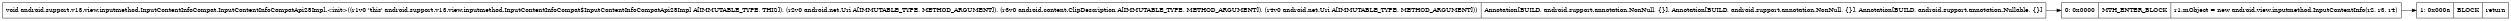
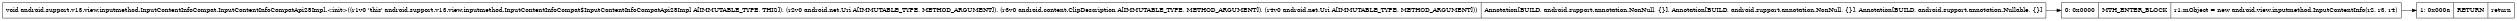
  digraph {
    rankdir=LR
    node [shape=record]
    n1 [label="{0\:\ 0x0000|MTH_ENTER_BLOCK\l|r1.mObject = new android.view.inputmethod.InputContentInfo(r2, r3, r4)\l}"]
-   n2 [label="{1\:\ 0x000a|BLOCK\l|return\l}"]
+   n2 [label="{1\:\ 0x000a|RETURN\l|return\l}"]
    n3 [label="{void android.support.v13.view.inputmethod.InputContentInfoCompat.InputContentInfoCompatApi25Impl.\<init\>((r1v0 'this' android.support.v13.view.inputmethod.InputContentInfoCompat$InputContentInfoCompatApi25Impl A[IMMUTABLE_TYPE, THIS]), (r2v0 android.net.Uri A[IMMUTABLE_TYPE, METHOD_ARGUMENT]), (r3v0 android.content.ClipDescription A[IMMUTABLE_TYPE, METHOD_ARGUMENT]), (r4v0 android.net.Uri A[IMMUTABLE_TYPE, METHOD_ARGUMENT]))  | Annotation[BUILD, android.support.annotation.NonNull, \{\}], Annotation[BUILD, android.support.annotation.NonNull, \{\}], Annotation[BUILD, android.support.annotation.Nullable, \{\}]\l}"]
    n1 -> n2
    n3 -> n1
  }
